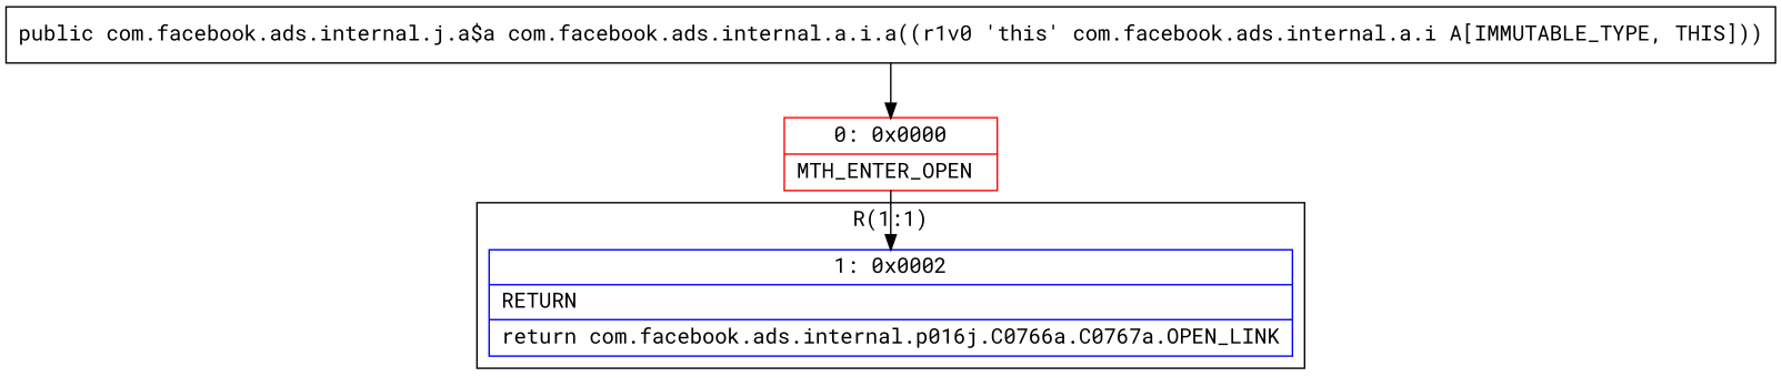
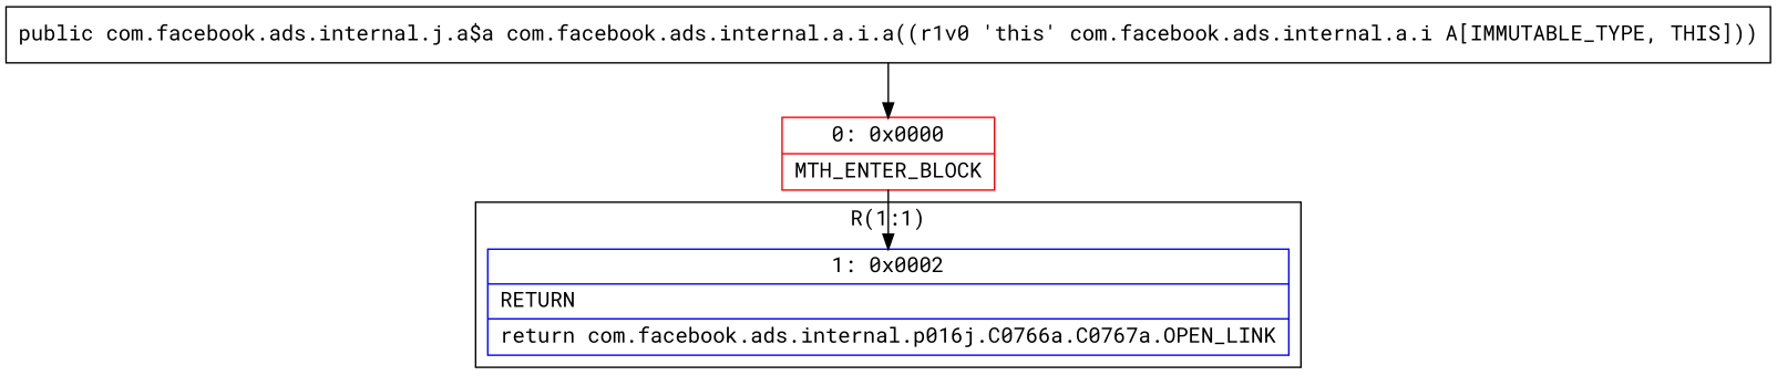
  digraph {
    fontname="Roboto Mono"
    node [shape=record fontname="Roboto Mono"]
    edge [fontname="Roboto Mono"]
    n1 [color=blue label="{1\:\ 0x0002|RETURN\l|return com.facebook.ads.internal.p016j.C0766a.C0767a.OPEN_LINK\l}"]
-   n2 [color=red label="{0\:\ 0x0000|MTH_ENTER_OPEN\l}"]
+   n2 [color=red label="{0\:\ 0x0000|MTH_ENTER_BLOCK\l}"]
    n3 [label="{public com.facebook.ads.internal.j.a$a com.facebook.ads.internal.a.i.a((r1v0 'this' com.facebook.ads.internal.a.i A[IMMUTABLE_TYPE, THIS])) }"]
    subgraph cluster_1 {
      label="R(1:1)"
      n1
    }
    n2 -> n1
    n3 -> n2
  }
